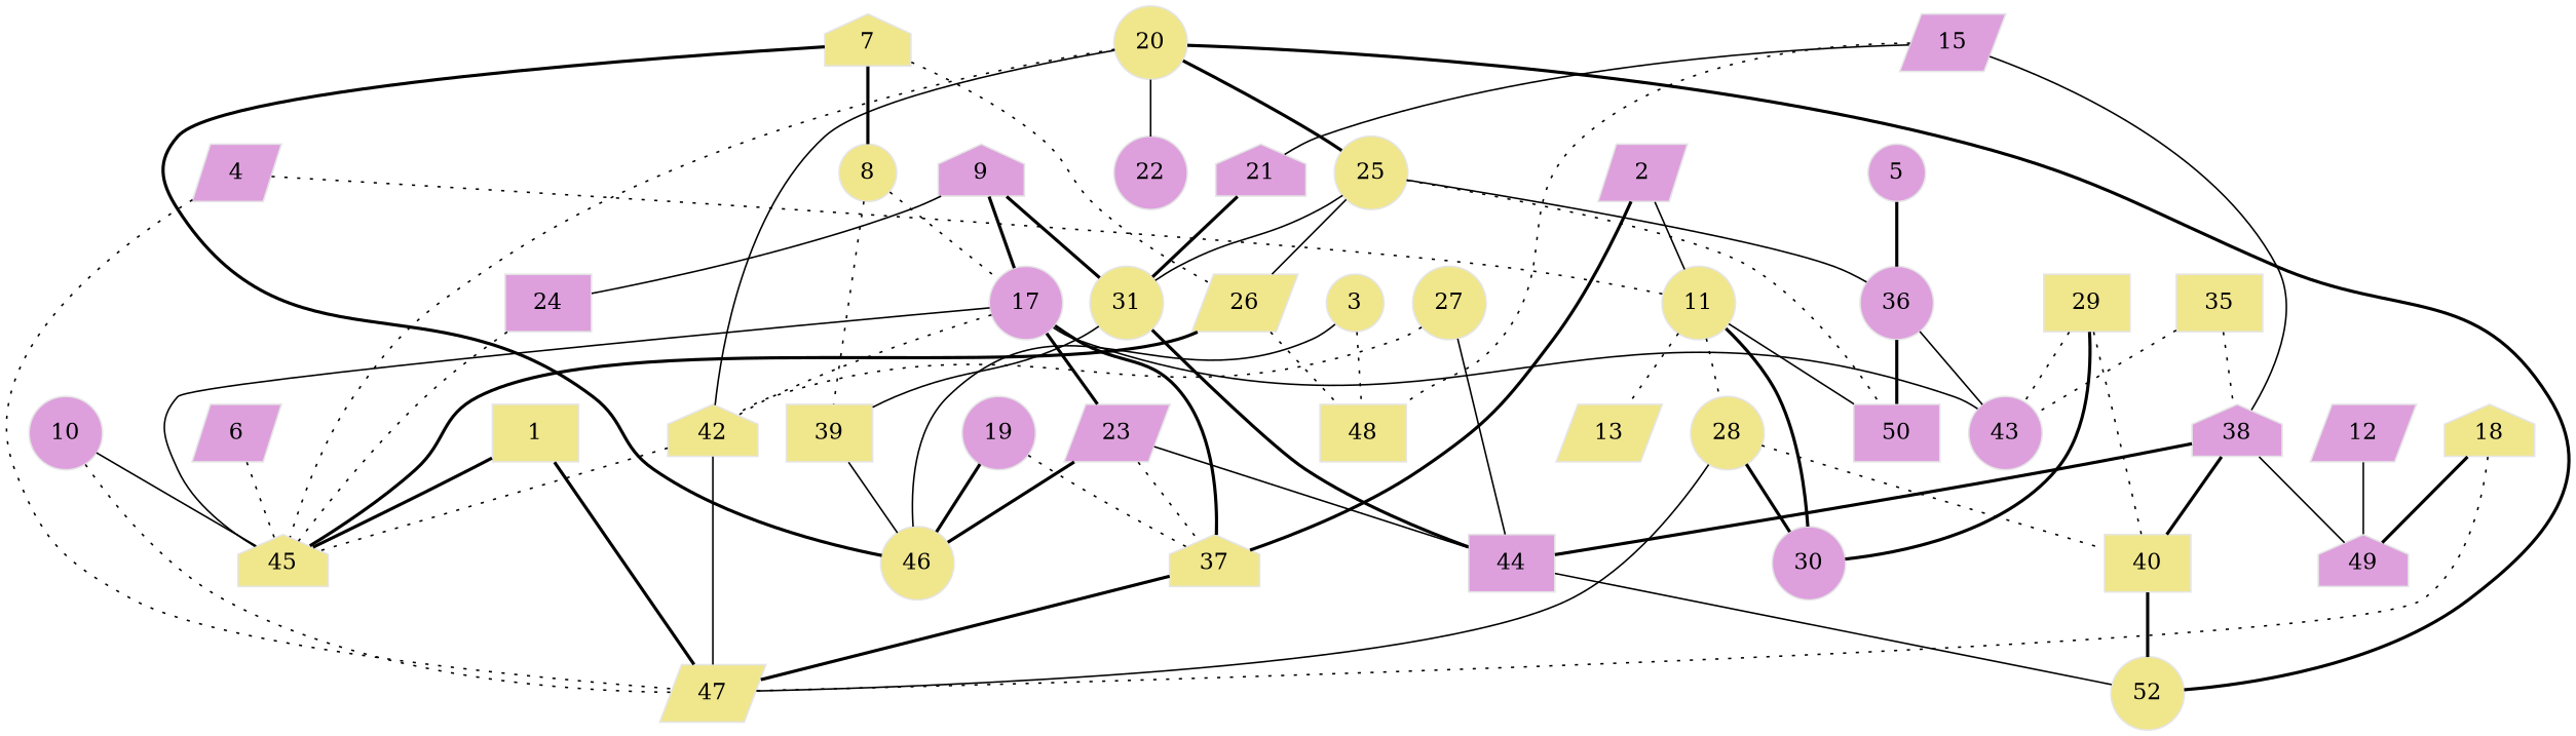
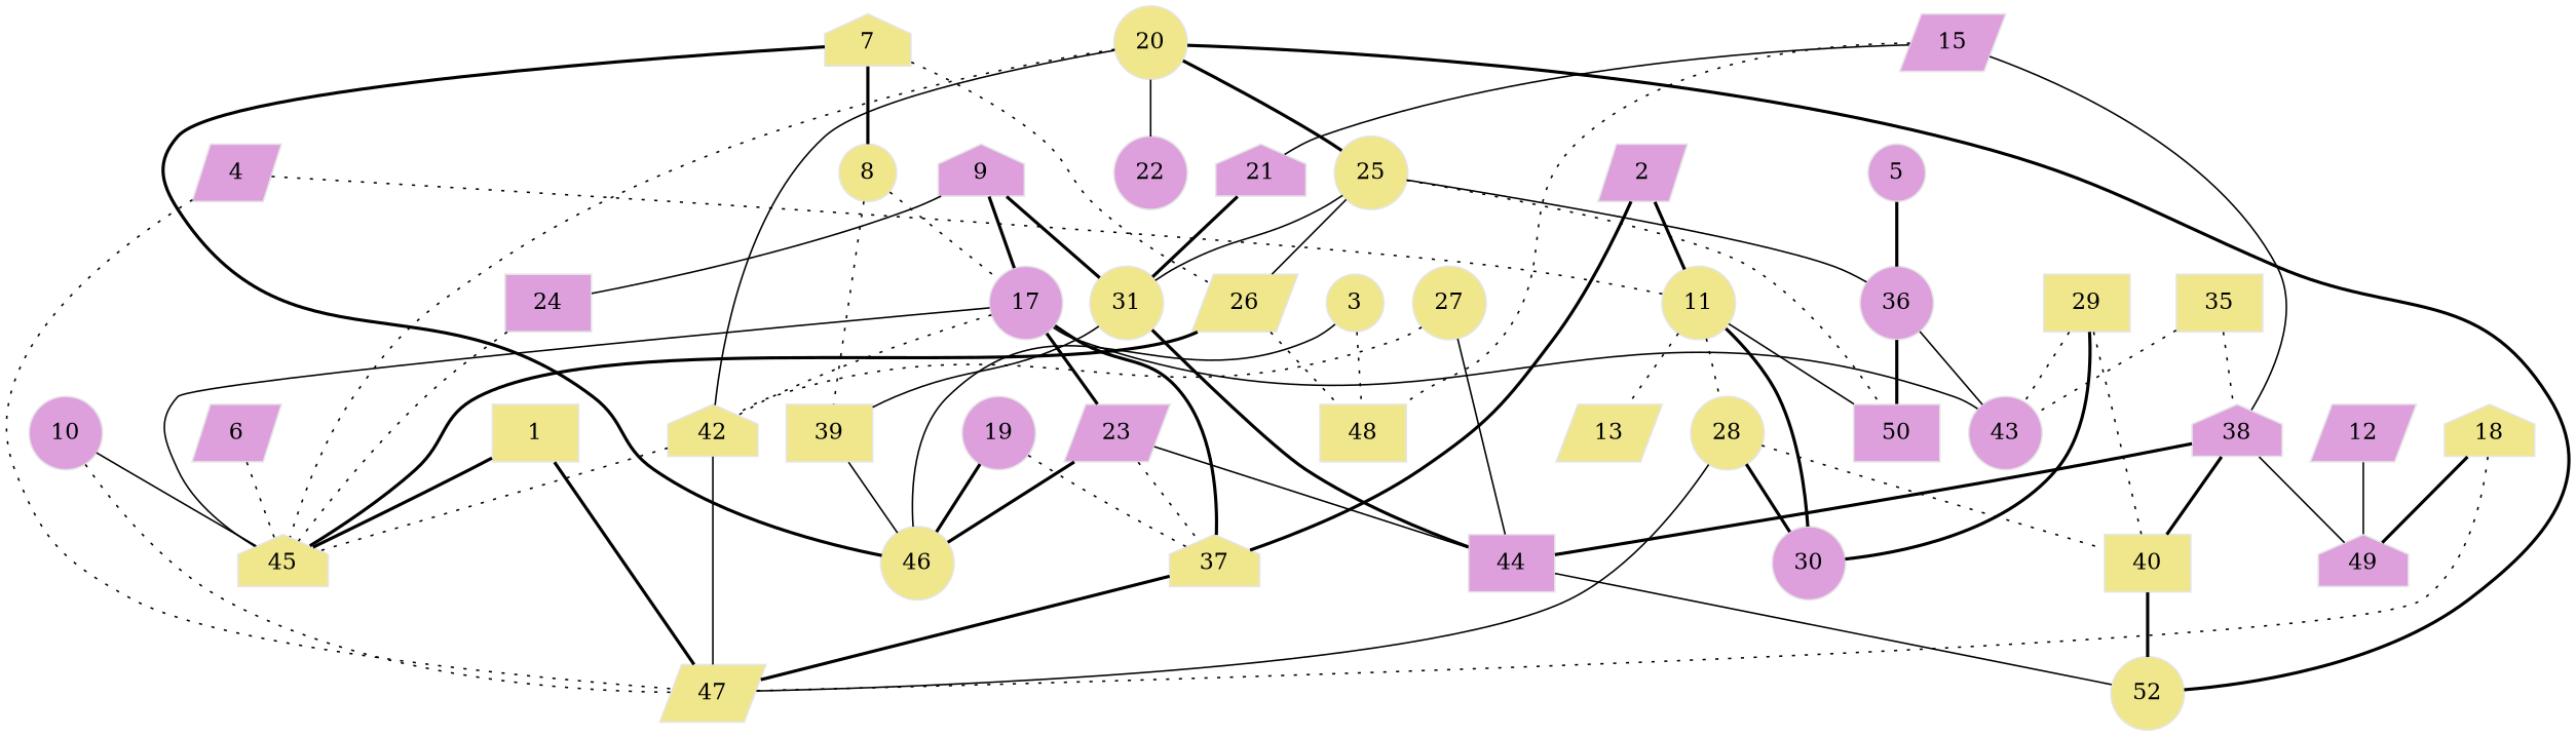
  graph {
    node [color=gray90 fillcolor=khaki shape=circle style=filled]
    edge [style=bold weight=1.0]
    1 [shape=box]
    45 [shape=house]
    47 [shape=parallelogram]
    2 [fillcolor=plum shape=parallelogram]
    11
    37 [shape=house]
    13 [shape=parallelogram]
    28
    30 [fillcolor=plum]
    50 [fillcolor=plum shape=box]
    3
    46
    48 [shape=box]
    4 [fillcolor=plum shape=parallelogram]
    5 [fillcolor=plum]
    36 [fillcolor=plum]
    43 [fillcolor=plum]
    6 [fillcolor=plum shape=parallelogram]
    7 [shape=house]
    8
    26 [shape=parallelogram]
    17 [fillcolor=plum]
    39 [shape=box]
    23 [fillcolor=plum shape=parallelogram]
    42 [shape=house]
    9 [fillcolor=plum shape=house]
    24 [fillcolor=plum shape=box]
    31
    44 [fillcolor=plum shape=box]
    10 [fillcolor=plum]
    40 [shape=box]
    12 [fillcolor=plum shape=parallelogram]
    49 [fillcolor=plum shape=house]
    15 [fillcolor=plum shape=parallelogram]
    21 [fillcolor=plum shape=house]
    38 [fillcolor=plum shape=house]
    18 [shape=house]
    19 [fillcolor=plum]
    20
    52
    22 [fillcolor=plum]
    25
    27
    29 [shape=box]
    35 [shape=box]
    1 -- 45
    1 -- 47
-   2 -- 11 [style=solid]
+   2 -- 11
    2 -- 37
    11 -- 13 [style=dotted]
    11 -- 28 [style=dotted]
    11 -- 30
    11 -- 50 [style=solid]
    37 -- 47
    28 -- 47 [style=solid]
    28 -- 30
    28 -- 40 [style=dotted]
    3 -- 46 [style=solid]
    3 -- 48 [style=dotted]
    4 -- 47 [style=dotted]
    4 -- 11 [style=dotted]
    5 -- 36
    36 -- 50 [weight=2.0]
    36 -- 43 [style=solid]
    6 -- 45 [style=dotted weight=2.0]
    7 -- 46
    7 -- 8
    7 -- 26 [style=dotted]
    8 -- 17 [style=dotted]
    8 -- 39 [style=dotted]
    26 -- 45
    26 -- 48 [style=dotted]
    17 -- 45 [style=solid weight=2.0]
    17 -- 37 [weight=3.0]
    17 -- 43 [style=solid weight=2.0]
    17 -- 23
    17 -- 42 [style=dotted]
    39 -- 46 [style=solid]
    23 -- 37 [style=dotted]
    23 -- 46
    23 -- 44 [style=solid]
    42 -- 45 [style=dotted]
    42 -- 47 [style=solid]
    9 -- 17
    9 -- 24 [style=solid]
    9 -- 31
    24 -- 45 [style=dotted]
    31 -- 39 [style=solid]
    31 -- 44
    44 -- 52 [style=solid]
    10 -- 45 [style=solid]
    10 -- 47 [style=dotted]
    40 -- 52
    12 -- 49 [style=solid]
    15 -- 48 [style=dotted]
    15 -- 21 [style=solid]
    15 -- 38 [style=solid weight=2.0]
    21 -- 31
    38 -- 44
    38 -- 40
    38 -- 49 [style=solid]
    18 -- 47 [style=dotted]
    18 -- 49
    19 -- 37 [style=dotted]
    19 -- 46
    20 -- 45 [style=dotted]
    20 -- 42 [style=solid]
    20 -- 52
    20 -- 22 [style=solid]
    20 -- 25
    25 -- 50 [style=dotted]
    25 -- 36 [style=solid]
    25 -- 26 [style=solid]
    25 -- 31 [style=solid]
    27 -- 42 [style=dotted]
    27 -- 44 [style=solid weight=2.0]
    29 -- 30
    29 -- 43 [style=dotted]
    29 -- 40 [style=dotted]
    35 -- 43 [style=dotted]
    35 -- 38 [style=dotted weight=2.0]
  }
